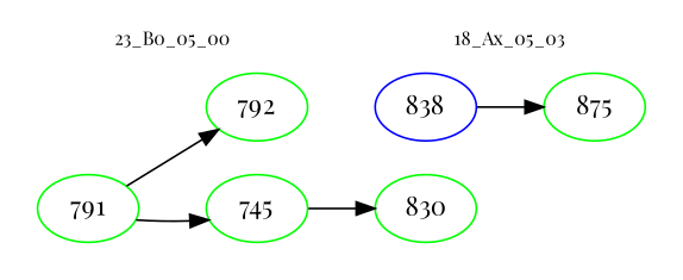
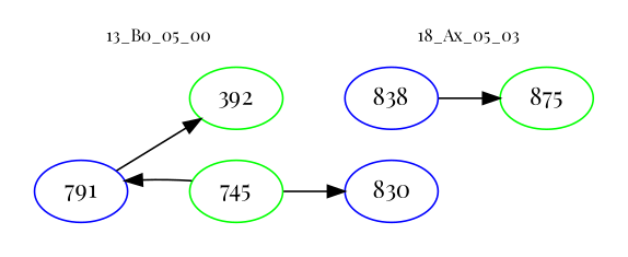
  digraph {
    fontname="Playfair Display"
    rankdir=LR
    node [color=green fontname="Playfair Display"]
    edge [color=black fontname="Playfair Display"]
    n1 [color=blue label=838]
-   n2 [label=830]
+   n2 [color=blue label=830]
    n3 [label=875]
-   n4 [label=791]
+   n4 [color=blue label=791]
    n5 [label=745]
-   n6 [label=792]
+   n6 [label=392]
    subgraph cluster_1 {
      color=white
      fontsize=10
      label="18_Ax_05_03"
      n1
      n2
      n3
    }
    subgraph cluster_2 {
      color=white
      fontsize=10
-     label="23_B0_05_00"
+     label="13_B0_05_00"
      n4
      n5
      n6
    }
    n1 -> n3
-   n4 -> n5
+   n5 -> n4
    n4 -> n6
    n5 -> n2
  }
